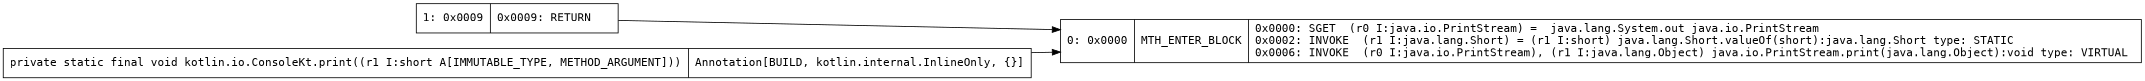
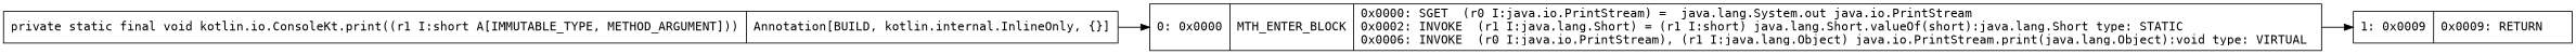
  digraph {
    rankdir=LR
    fontname="DejaVu Sans Mono"
    node [shape=record fontname="DejaVu Sans Mono"]
    edge [fontname="DejaVu Sans Mono"]
    n1 [label="{0\:\ 0x0000|MTH_ENTER_BLOCK\l|0x0000: SGET  (r0 I:java.io.PrintStream) =  java.lang.System.out java.io.PrintStream \l0x0002: INVOKE  (r1 I:java.lang.Short) = (r1 I:short) java.lang.Short.valueOf(short):java.lang.Short type: STATIC \l0x0006: INVOKE  (r0 I:java.io.PrintStream), (r1 I:java.lang.Object) java.io.PrintStream.print(java.lang.Object):void type: VIRTUAL \l}"]
    n2 [label="{1\:\ 0x0009|0x0009: RETURN   \l}"]
    n3 [label="{private static final void kotlin.io.ConsoleKt.print((r1 I:short A[IMMUTABLE_TYPE, METHOD_ARGUMENT]))  | Annotation[BUILD, kotlin.internal.InlineOnly, \{\}]\l}"]
-   n2 -> n1
+   n1 -> n2
    n3 -> n1
  }
